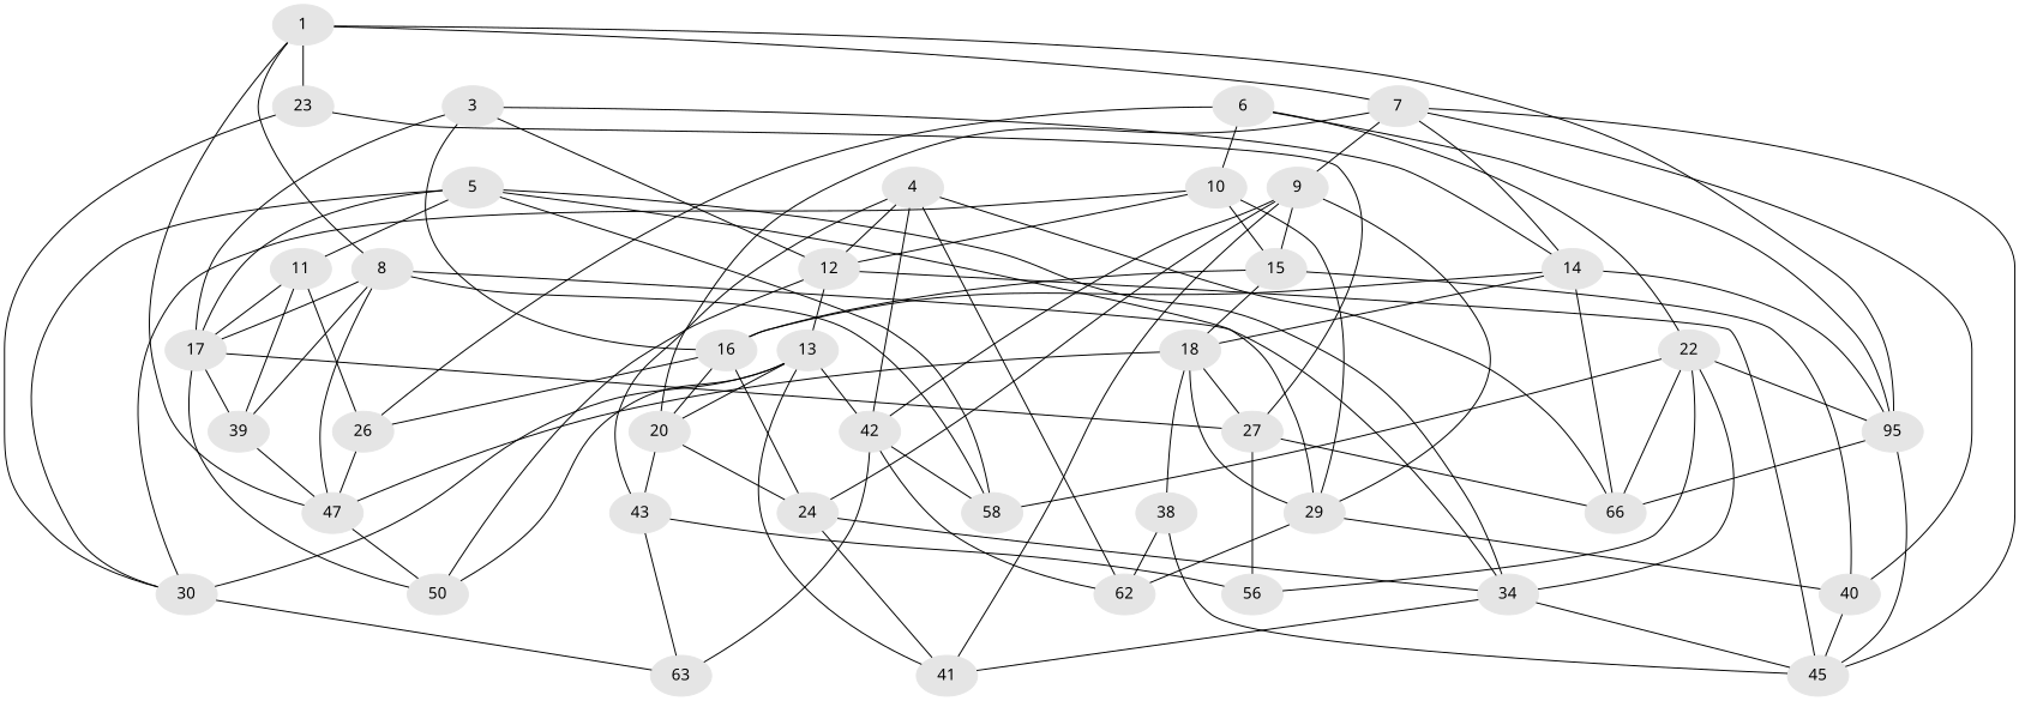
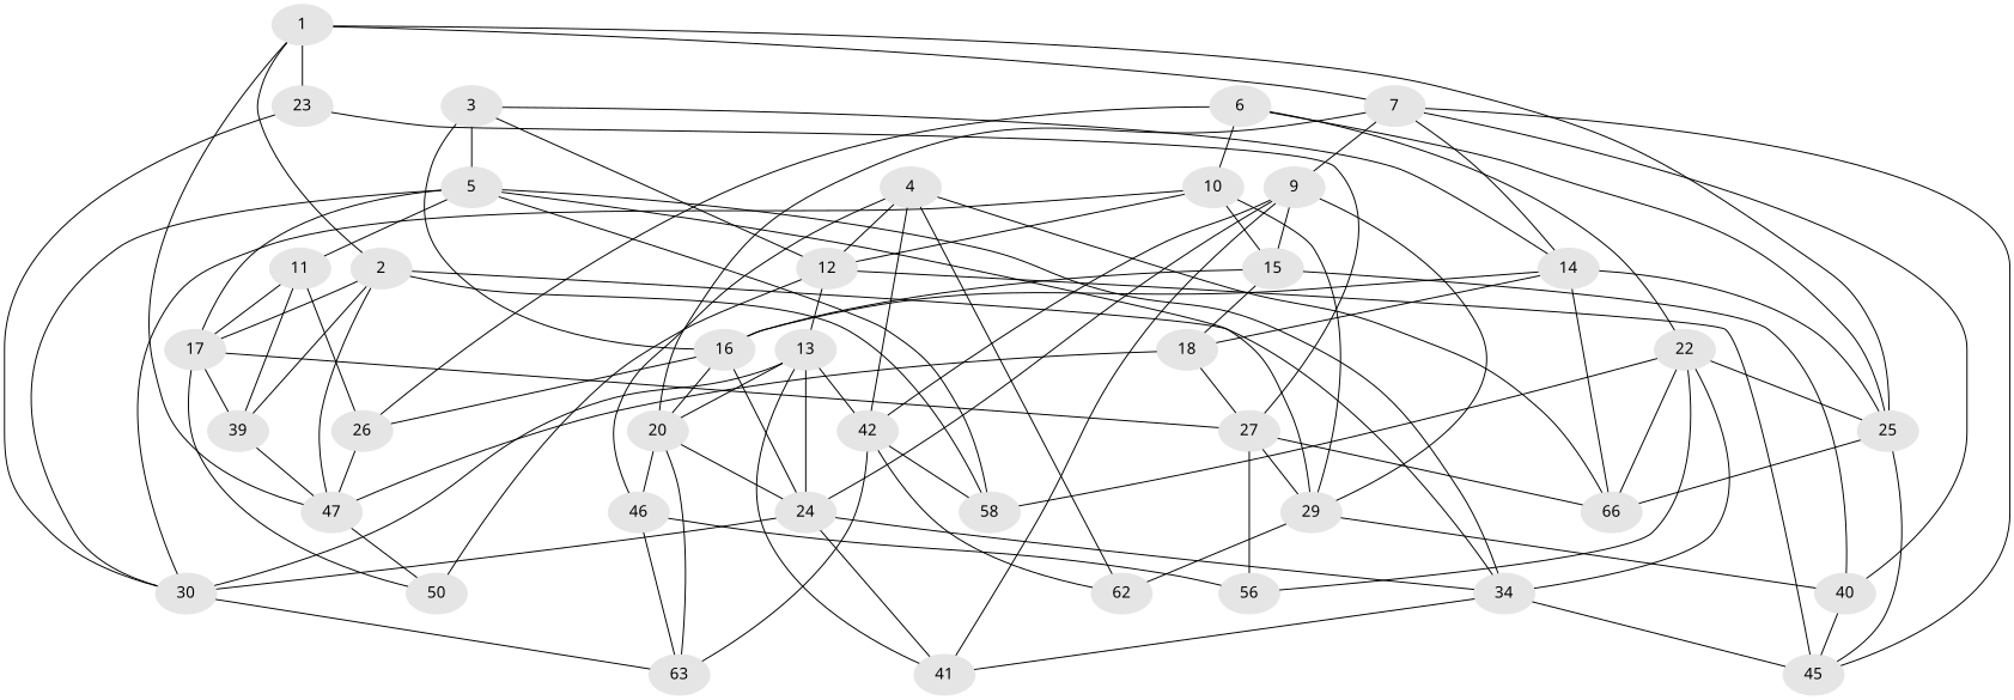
  graph {
    fontname="Noto Sans"
    node [color=gray90 fontname="Noto Sans" style=filled]
    edge [fontname="Noto Sans"]
    1 [super="+32"]
-   2 [super="+19" label=8]
+   2 [super="+19"]
    7 [super="+8"]
    23
-   25 [super="+51" label=95]
+   25 [super="+51"]
    47 [super="+48"]
    17 [super="+37"]
    34 [super="+44"]
    39
    58
    14 [super="+64"]
    9 [super="+60"]
    20 [super="+49"]
    40
    45 [super="+46"]
    30 [super="+61"]
    27 [super="+33"]
    66
    50
    41
    12 [super="+62"]
    13 [super="+21"]
    3
    16 [super="+36"]
    18 [super="+53"]
    26
    24 [super="+31"]
    4 [super="+57"]
    42 [super="+55"]
-   43
+   43 [label=46]
    n31 [label=62]
    63
    56
    5 [super="+35"]
    11
    29 [super="+59"]
    10 [super="+28"]
    15 [super="+54"]
    6
    22 [super="+65"]
-   38
    1 -- 2
    1 -- 7
    1 -- 23 [weight=2]
    1 -- 25
    1 -- 47
    2 -- 47
    2 -- 17
    2 -- 34
    2 -- 39
    2 -- 58
    7 -- 14
    7 -- 9
    7 -- 20
    7 -- 40
    7 -- 45
    23 -- 30
    23 -- 27
    25 -- 45
    25 -- 66
    47 -- 50
    17 -- 39
    17 -- 27
    17 -- 50
    34 -- 45
    34 -- 41
    39 -- 47
    14 -- 25
    14 -- 66
    14 -- 16
    14 -- 18
    9 -- 41
    9 -- 24
    9 -- 42
    9 -- 29
    9 -- 15
    20 -- 24
    20 -- 43
+   20 -- 63
    40 -- 45
    30 -- 63
    27 -- 66
    27 -- 56
-   18 -- 29
+   27 -- 29
    12 -- 45
    12 -- 50
    12 -- 13
    13 -- 20
    13 -- 30
-   13 -- 50
+   13 -- 24
    13 -- 41
    13 -- 42
-   3 -- 17
+   3 -- 5
    3 -- 14
    3 -- 12
    3 -- 16
    16 -- 20
    16 -- 26
    16 -- 24
    18 -- 47
    18 -- 27
-   18 -- 38 [weight=2]
    26 -- 47
    24 -- 34
+   24 -- 30
    24 -- 41
    4 -- 66
    4 -- 12
    4 -- 42
    4 -- 43
    4 -- n31
    42 -- 58
    42 -- n31
    42 -- 63
    43 -- 63
    43 -- 56
    5 -- 17
    5 -- 34
    5 -- 58
    5 -- 30
    5 -- 11
    5 -- 29
    11 -- 17
    11 -- 39
    11 -- 26
    29 -- 40
    29 -- n31
    10 -- 30
    10 -- 12
    10 -- 29
    10 -- 15 [weight=2]
    15 -- 40
    15 -- 16
    15 -- 18
    6 -- 25
    6 -- 26
    6 -- 10
    6 -- 22
    22 -- 25
    22 -- 34
    22 -- 58
    22 -- 66
    22 -- 56
-   38 -- 45
-   38 -- n31
  }
